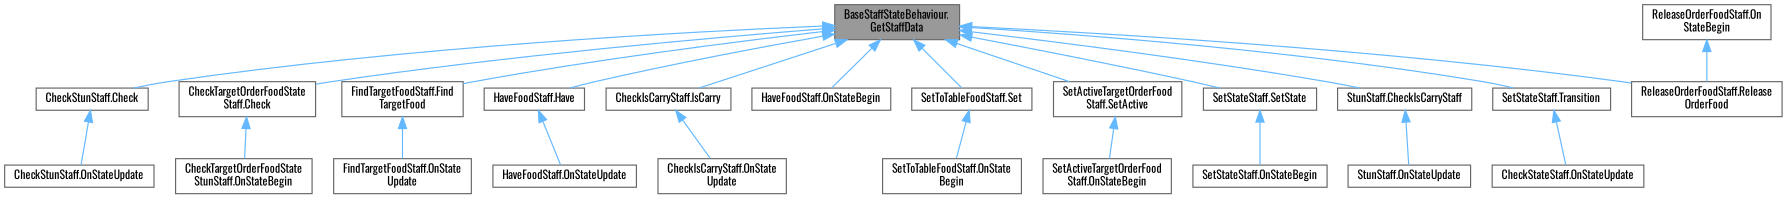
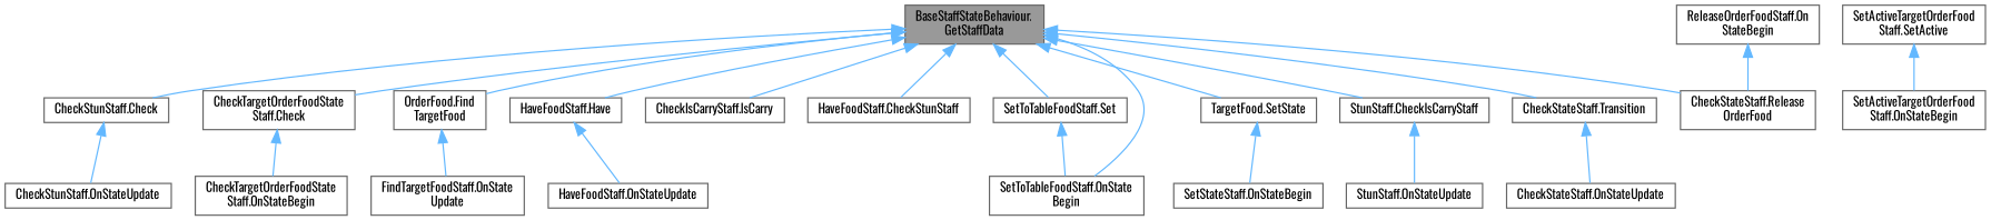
  digraph {
    fontname=Oswald
    rankdir=TB
    node [color=grey40 fillcolor=white fontname=Oswald fontsize=10 shape=box style=filled]
    edge [color=steelblue1 dir=back fontname=Oswald fontsize=10 labelfontname=Helvetica labelfontsize=10 style=solid]
    n1 [color=gray40 fillcolor=grey60 fontcolor=black height=0.2 label="BaseStaffStateBehaviour.\lGetStaffData" width=0.4]
    n2 [height=0.2 label="CheckStunStaff.Check" width=0.4]
    n3 [height=0.2 label="CheckTargetOrderFoodState\lStaff.Check" width=0.4]
-   n4 [height=0.2 label="FindTargetFoodStaff.Find\lTargetFood" width=0.4]
+   n4 [height=0.2 label="OrderFood.Find\lTargetFood" width=0.4]
    n5 [height=0.2 label="HaveFoodStaff.Have" width=0.4]
    n6 [height=0.2 label="CheckIsCarryStaff.IsCarry" width=0.4]
-   n7 [height=0.2 label="HaveFoodStaff.OnStateBegin" width=0.4]
-   n8 [height=0.2 label="ReleaseOrderFoodStaff.Release\lOrderFood" width=0.4]
+   n7 [height=0.2 label="HaveFoodStaff.CheckStunStaff" width=0.4]
+   n8 [height=0.2 label="CheckStateStaff.Release\lOrderFood" width=0.4]
    n9 [height=0.2 label="SetToTableFoodStaff.Set" width=0.4]
    n10 [height=0.2 label="SetActiveTargetOrderFood\lStaff.SetActive" width=0.4]
-   n11 [height=0.2 label="SetStateStaff.SetState" width=0.4]
+   n11 [height=0.2 label="TargetFood.SetState" width=0.4]
    n12 [height=0.2 label="StunStaff.CheckIsCarryStaff" width=0.4]
-   n13 [height=0.2 label="SetStateStaff.Transition" width=0.4]
+   n13 [height=0.2 label="CheckStateStaff.Transition" width=0.4]
    n14 [height=0.2 label="CheckStunStaff.OnStateUpdate" width=0.4]
-   n15 [height=0.2 label="CheckTargetOrderFoodState\lStunStaff.OnStateBegin" width=0.4]
+   n15 [height=0.2 label="CheckTargetOrderFoodState\lStaff.OnStateBegin" width=0.4]
    n16 [height=0.2 label="FindTargetFoodStaff.OnState\lUpdate" width=0.4]
    n17 [height=0.2 label="HaveFoodStaff.OnStateUpdate" width=0.4]
-   n18 [height=0.2 label="CheckIsCarryStaff.OnState\lUpdate" width=0.4]
    n19 [height=0.2 label="SetToTableFoodStaff.OnState\lBegin" width=0.4]
    n20 [height=0.2 label="SetActiveTargetOrderFood\lStaff.OnStateBegin" width=0.4]
    n21 [height=0.2 label="SetStateStaff.OnStateBegin" width=0.4]
    n22 [height=0.2 label="StunStaff.OnStateUpdate" width=0.4]
    n23 [height=0.2 label="CheckStateStaff.OnStateUpdate" width=0.4]
    n24 [height=0.2 label="ReleaseOrderFoodStaff.On\lStateBegin" width=0.4]
    n1 -> n2
    n1 -> n3
    n1 -> n4
    n1 -> n5
    n1 -> n6
    n1 -> n7
    n1 -> n8
    n1 -> n9
-   n1 -> n10
+   n1 -> n19
    n1 -> n11
    n1 -> n12
    n1 -> n13
    n2 -> n14
    n3 -> n15
    n4 -> n16
    n5 -> n17
-   n6 -> n18
    n9 -> n19
    n10 -> n20
    n11 -> n21
    n12 -> n22
    n13 -> n23
    n24 -> n8
  }
